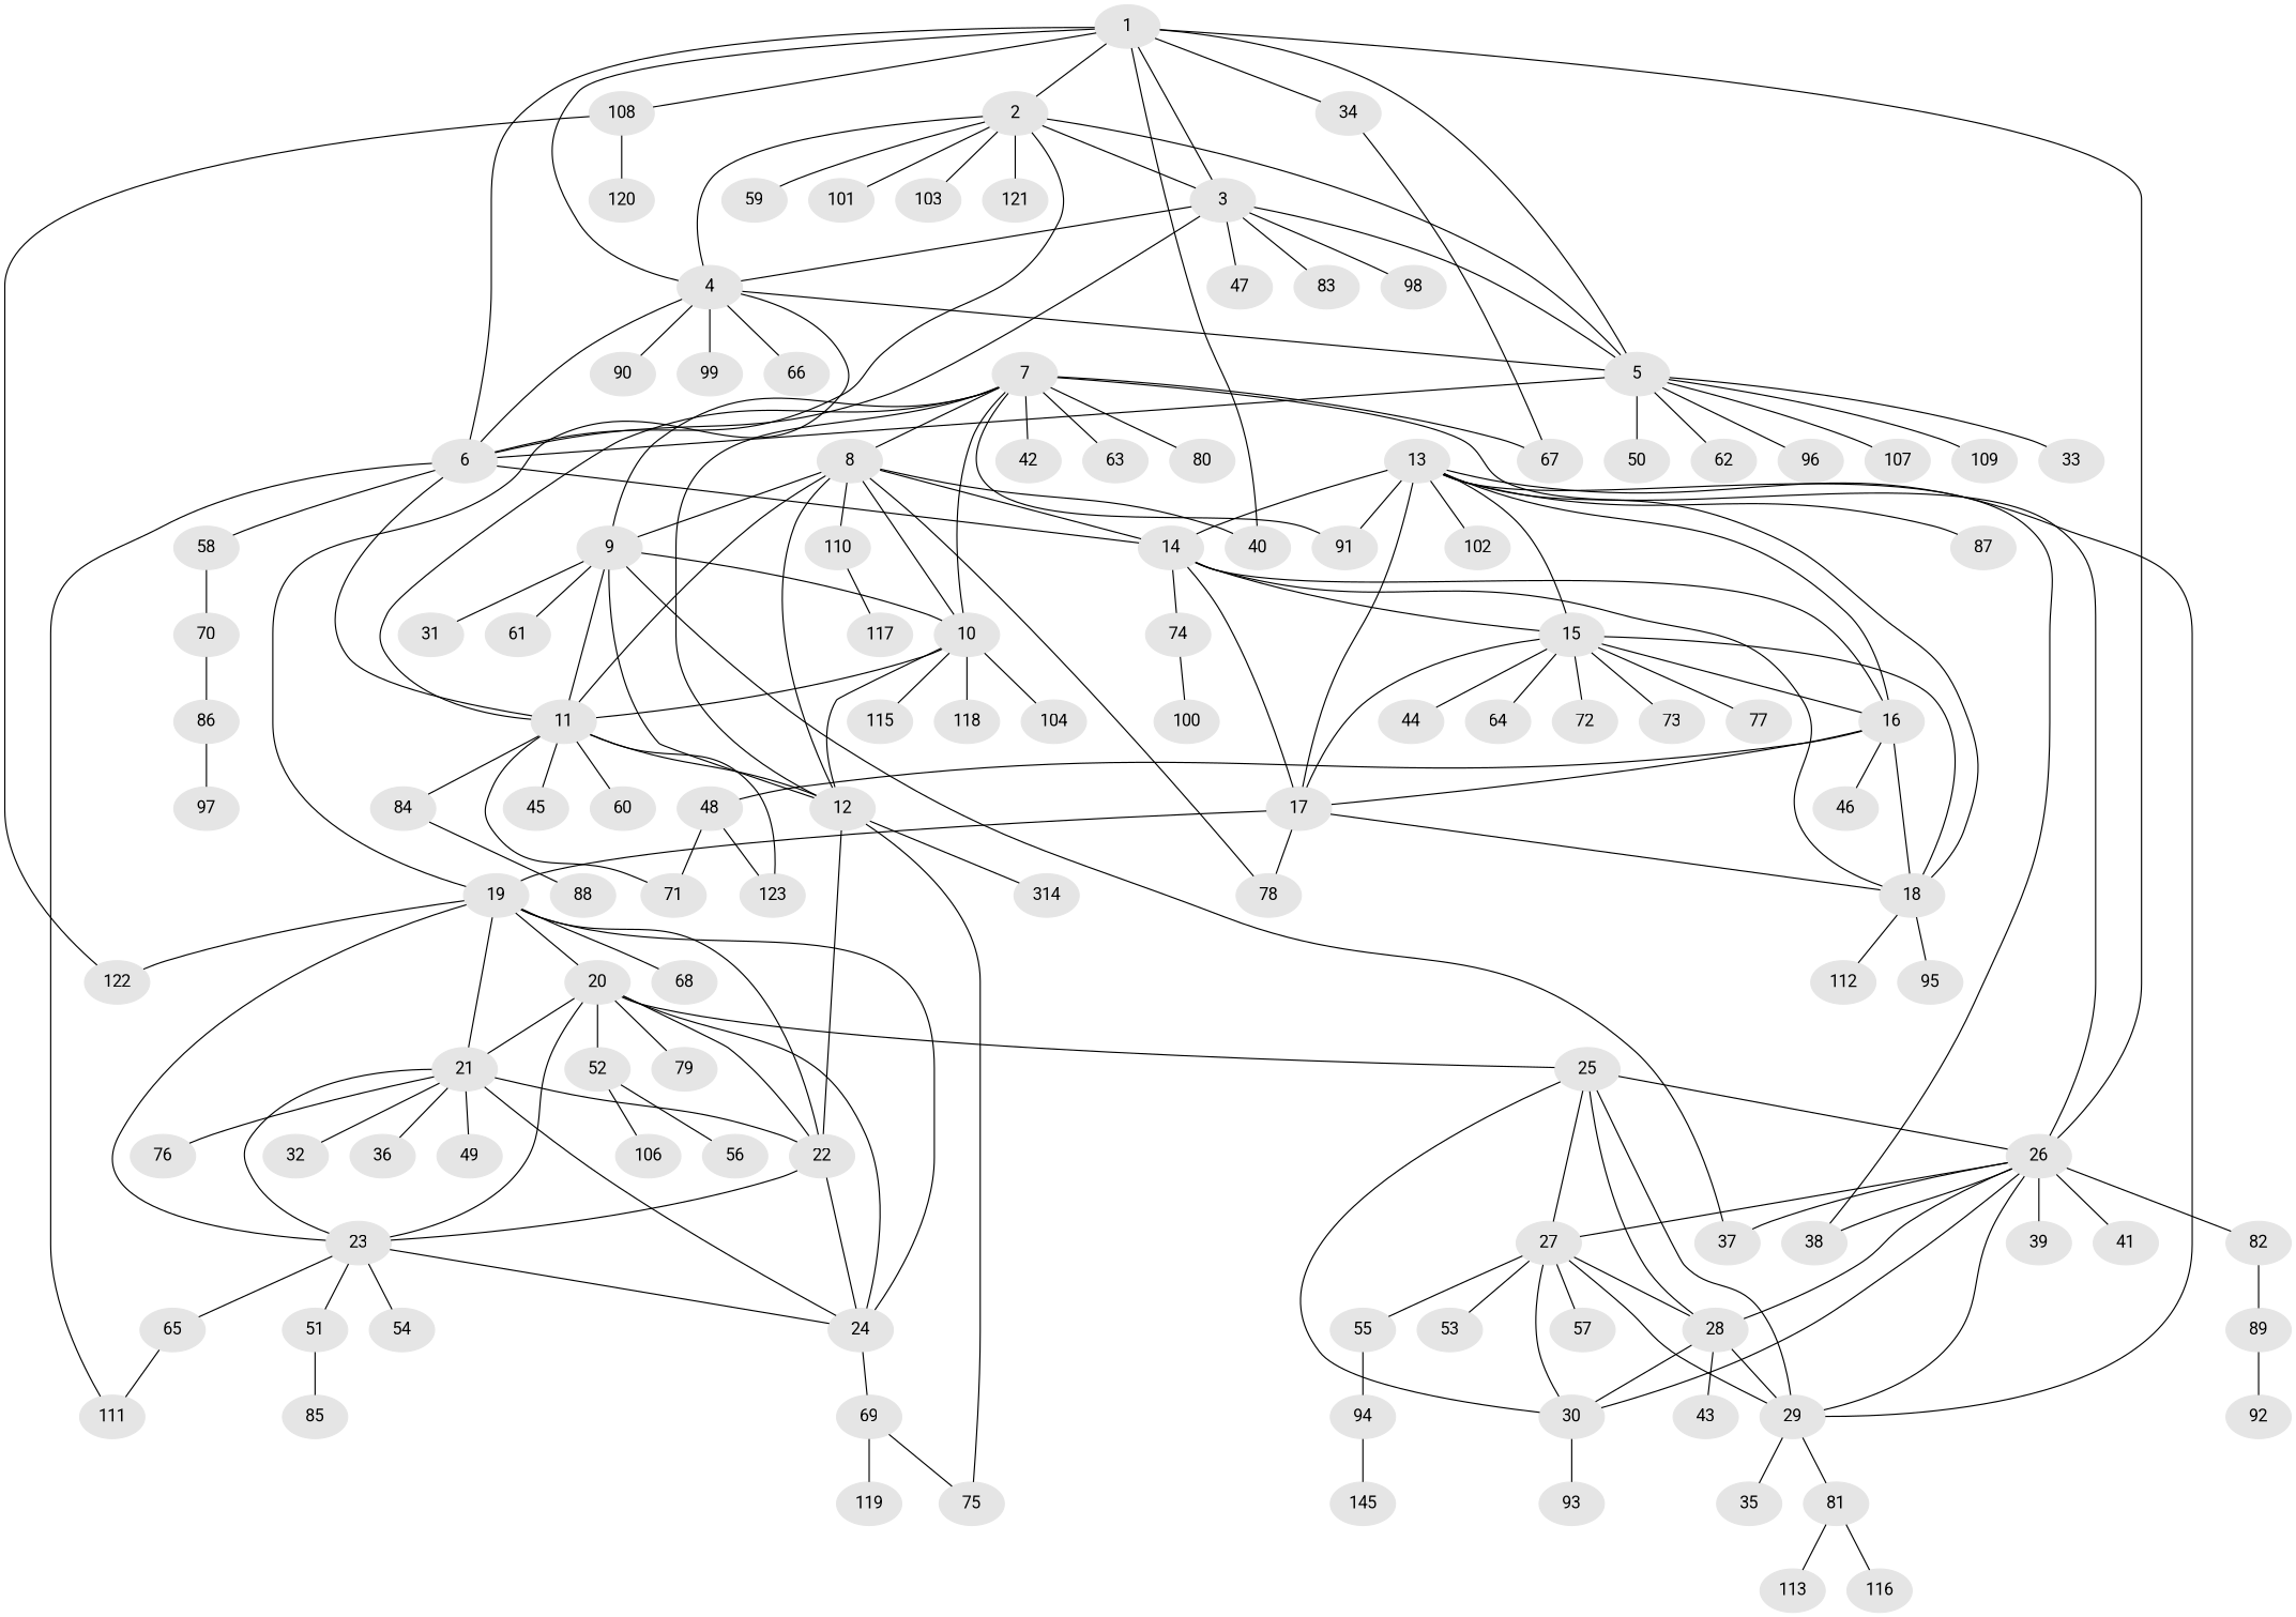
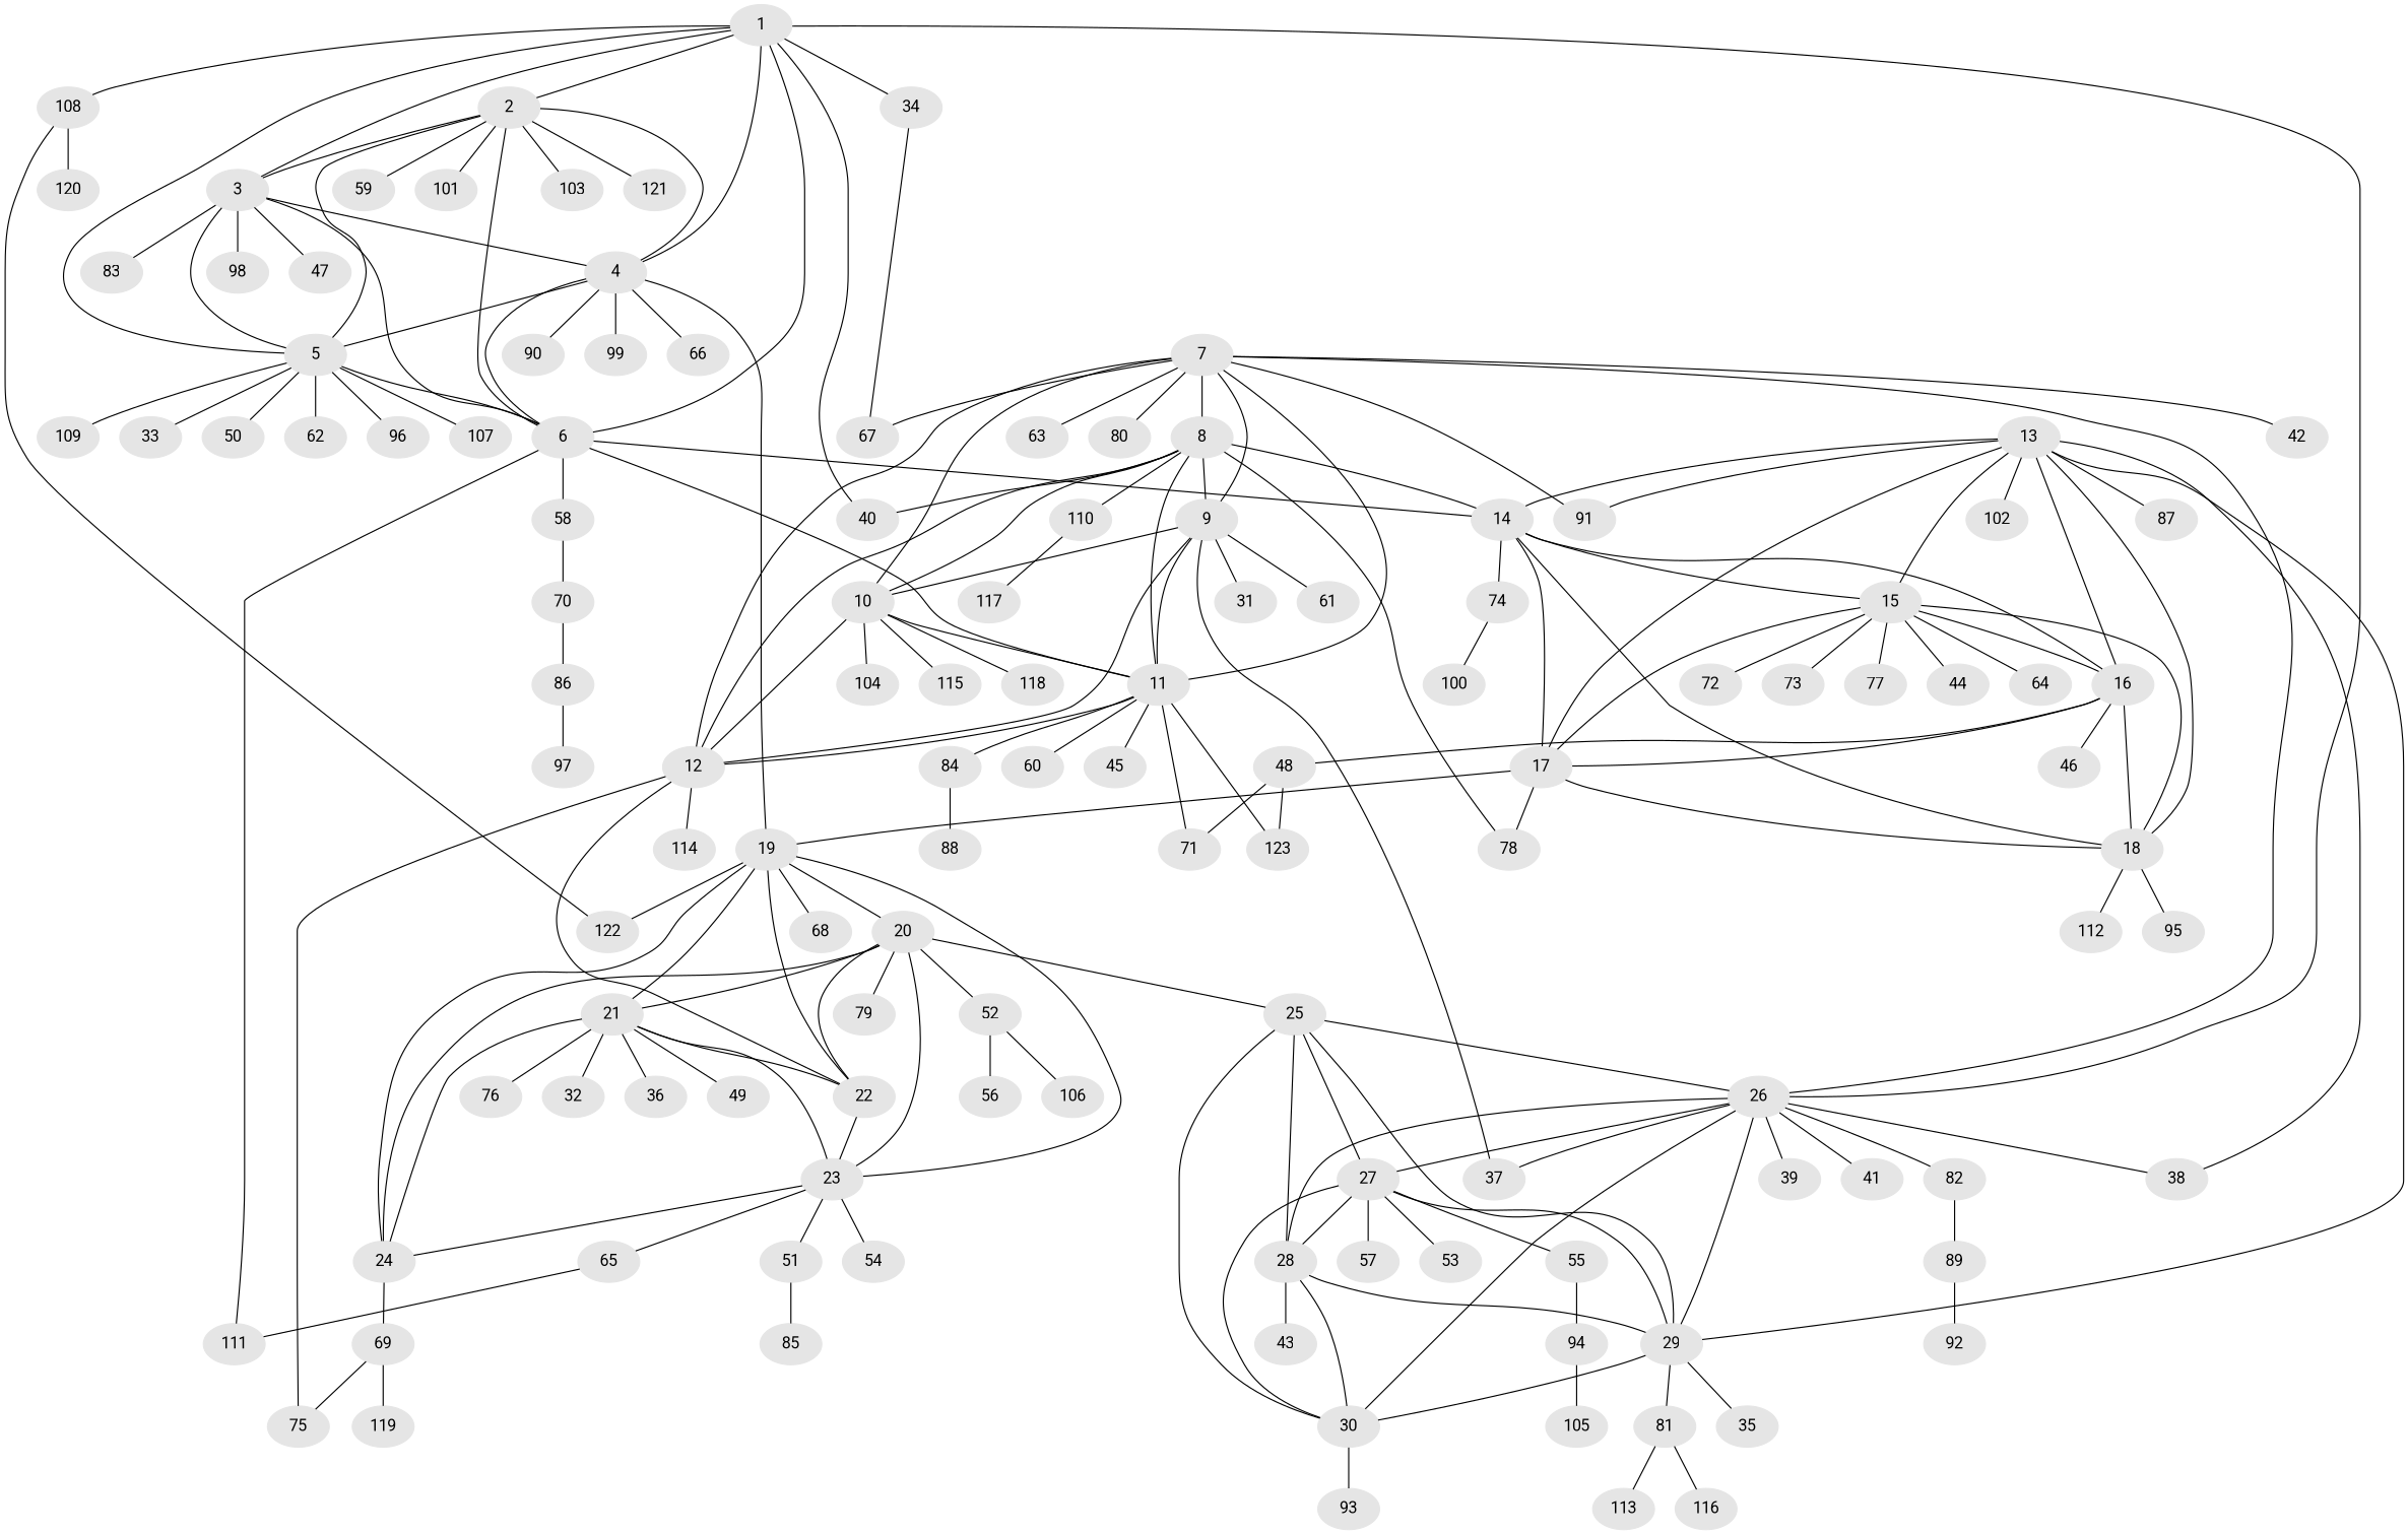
  graph {
    fontname=Roboto
    node [color=gray90 fontname=Roboto style=filled]
    edge [fontname=Roboto]
    1
    2
    3
    4
    5
    6
    26
    34
    40
    108
    59
    101
    103
    121
    47
    83
    98
    19
    66
    90
    99
    33
    50
    62
    96
    107
    109
    11
    58
    111
    14
    37
    29
    38
    27
    28
    30
    39
    41
    82
    67
    122
    120
    22
    20
    21
    23
    24
    68
    12
    45
    60
    71
    84
    123
    13
    91
    15
    16
    17
    18
    87
    102
    70
    7
    8
    9
    10
    42
    63
    80
    78
    110
    31
    61
    104
    115
    118
    75
-   114 [label=314]
+   114
    74
    117
    88
    44
    64
    72
    73
    77
    46
    48
    95
    112
    35
    81
    100
    25
    52
    79
    32
    36
    49
    76
    51
    54
    65
    69
    56
    106
    85
    119
    53
    55
    57
    43
    93
    89
    94
    113
    116
-   105 [label=145]
+   105
    86
    97
    92
    1 -- 2
    1 -- 3
    1 -- 4
    1 -- 5
    1 -- 6
    1 -- 26
    1 -- 34
    1 -- 40
    1 -- 108
    2 -- 3
    2 -- 4
    2 -- 5
    2 -- 6
    2 -- 59
    2 -- 101
    2 -- 103
    2 -- 121
    3 -- 4
    3 -- 5
    3 -- 6
    3 -- 47
    3 -- 83
    3 -- 98
    4 -- 5
    4 -- 6
    4 -- 19
    4 -- 66
    4 -- 90
    4 -- 99
    5 -- 6
    5 -- 33
    5 -- 50
    5 -- 62
    5 -- 96
    5 -- 107
    5 -- 109
    6 -- 11
    6 -- 58
    6 -- 111
    6 -- 14
    26 -- 37
    26 -- 29
    26 -- 38
    26 -- 27
    26 -- 28
    26 -- 30
    26 -- 39
    26 -- 41
    26 -- 82
    34 -- 67
    108 -- 122
    108 -- 120
    19 -- 122
    19 -- 22
    19 -- 20
    19 -- 21
    19 -- 23
    19 -- 24
    19 -- 68
    11 -- 12
    11 -- 45
    11 -- 60
    11 -- 71
    11 -- 84
    11 -- 123
    58 -- 70
    14 -- 15
    14 -- 16
    14 -- 17
    14 -- 18
    14 -- 74
+   29 -- 30
    29 -- 35
    29 -- 81
    27 -- 29
    27 -- 28
    27 -- 30
    27 -- 53
    27 -- 55
    27 -- 57
    28 -- 29
    28 -- 30
    28 -- 43
    30 -- 93
    82 -- 89
    22 -- 23
-   22 -- 24
    20 -- 22
    20 -- 21
    20 -- 23
    20 -- 24
    20 -- 25
    20 -- 52
    20 -- 79
    21 -- 22
    21 -- 23
    21 -- 24
    21 -- 32
    21 -- 36
    21 -- 49
    21 -- 76
    23 -- 24
    23 -- 51
    23 -- 54
    23 -- 65
    24 -- 69
    12 -- 22
    12 -- 75
    12 -- 114
    84 -- 88
    13 -- 14
    13 -- 29
    13 -- 38
    13 -- 91
    13 -- 15
    13 -- 16
    13 -- 17
    13 -- 18
    13 -- 87
    13 -- 102
    15 -- 16
    15 -- 17
    15 -- 18
    15 -- 44
    15 -- 64
    15 -- 72
    15 -- 73
    15 -- 77
    16 -- 17
    16 -- 18
    16 -- 46
    16 -- 48
    17 -- 19
    17 -- 18
    17 -- 78
    18 -- 95
    18 -- 112
    70 -- 86
    7 -- 26
    7 -- 11
    7 -- 67
    7 -- 12
    7 -- 91
    7 -- 8
    7 -- 9
    7 -- 10
    7 -- 42
    7 -- 63
    7 -- 80
    8 -- 40
    8 -- 11
    8 -- 14
    8 -- 12
    8 -- 9
    8 -- 10
    8 -- 78
    8 -- 110
    9 -- 11
    9 -- 37
    9 -- 12
    9 -- 10
    9 -- 31
    9 -- 61
    10 -- 11
    10 -- 12
    10 -- 104
    10 -- 115
    10 -- 118
    110 -- 117
    74 -- 100
    48 -- 71
    48 -- 123
    81 -- 113
    81 -- 116
    25 -- 26
    25 -- 29
    25 -- 27
    25 -- 28
    25 -- 30
    52 -- 56
    52 -- 106
    51 -- 85
    65 -- 111
    69 -- 75
    69 -- 119
    55 -- 94
    89 -- 92
    94 -- 105
    86 -- 97
  }
